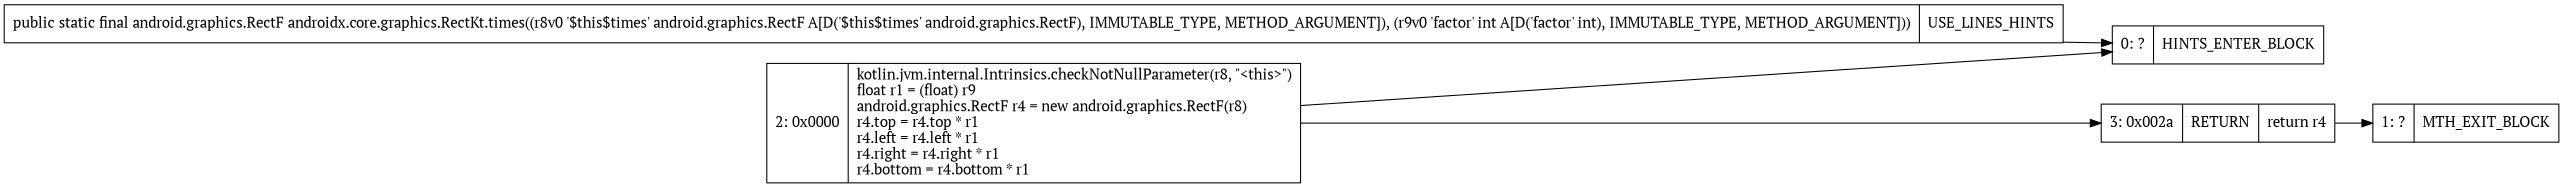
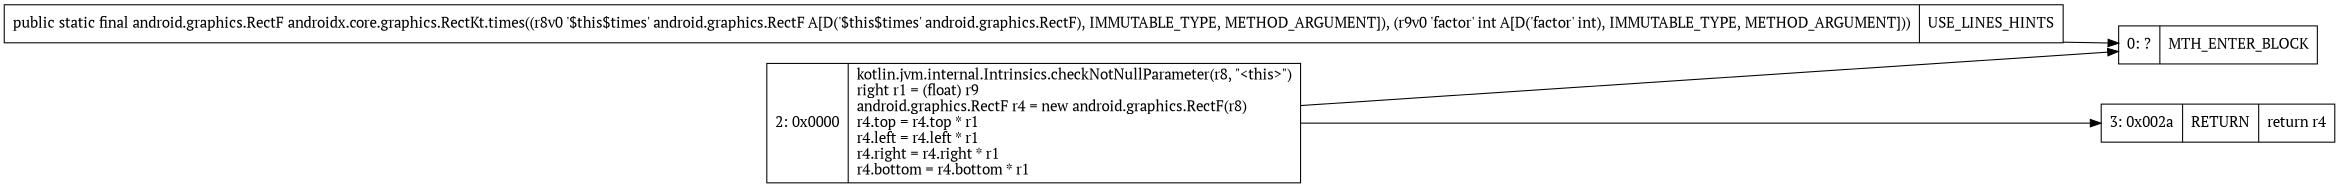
  digraph {
    fontname="PT Serif"
    rankdir=LR
    node [fontname="PT Serif" shape=record]
    edge [fontname="PT Serif"]
-   n1 [label="{0\:\ ?|HINTS_ENTER_BLOCK\l}"]
-   n2 [label="{2\:\ 0x0000|kotlin.jvm.internal.Intrinsics.checkNotNullParameter(r8, \"\<this\>\")\lfloat r1 = (float) r9\landroid.graphics.RectF r4 = new android.graphics.RectF(r8)\lr4.top = r4.top * r1\lr4.left = r4.left * r1\lr4.right = r4.right * r1\lr4.bottom = r4.bottom * r1\l}"]
+   n1 [label="{0\:\ ?|MTH_ENTER_BLOCK\l}"]
+   n2 [label="{2\:\ 0x0000|kotlin.jvm.internal.Intrinsics.checkNotNullParameter(r8, \"\<this\>\")\lright r1 = (float) r9\landroid.graphics.RectF r4 = new android.graphics.RectF(r8)\lr4.top = r4.top * r1\lr4.left = r4.left * r1\lr4.right = r4.right * r1\lr4.bottom = r4.bottom * r1\l}"]
    n3 [label="{3\:\ 0x002a|RETURN\l|return r4\l}"]
-   n4 [label="{1\:\ ?|MTH_EXIT_BLOCK\l}"]
    n5 [label="{public static final android.graphics.RectF androidx.core.graphics.RectKt.times((r8v0 '$this$times' android.graphics.RectF A[D('$this$times' android.graphics.RectF), IMMUTABLE_TYPE, METHOD_ARGUMENT]), (r9v0 'factor' int A[D('factor' int), IMMUTABLE_TYPE, METHOD_ARGUMENT]))  | USE_LINES_HINTS\l}"]
    n2 -> n1
    n2 -> n3
-   n3 -> n4
    n5 -> n1
  }
